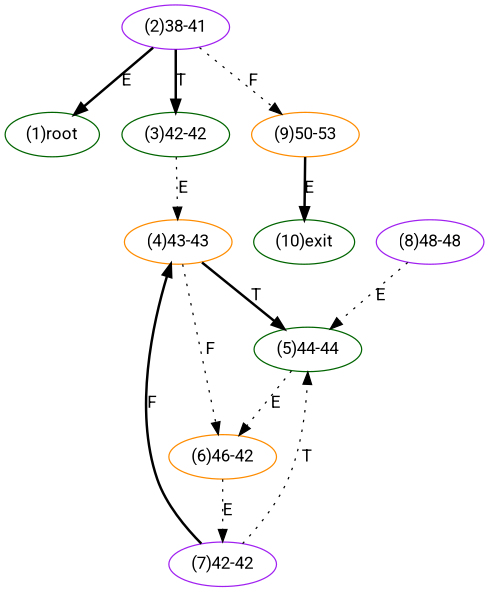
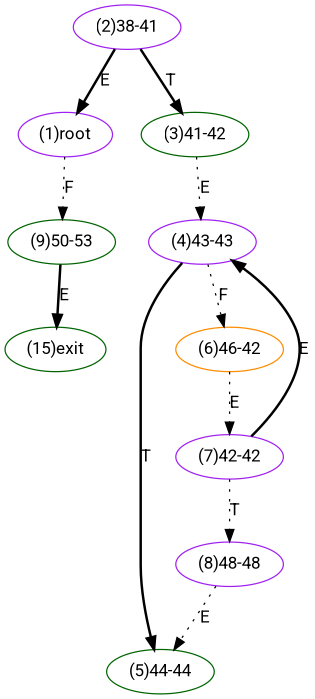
  digraph {
    fontname=Roboto
    node [color=purple fontname=Roboto]
    edge [fontname=Roboto style=dotted]
-   n1 [color=darkgreen label="(1)root"]
+   n1 [label="(1)root"]
    n2 [label="(2)38-41"]
-   n3 [color=darkgreen label="(3)42-42"]
-   n4 [color=darkorange label="(9)50-53"]
-   n5 [color=darkorange label="(4)43-43"]
-   n6 [color=darkgreen label="(10)exit"]
+   n3 [color=darkgreen label="(3)41-42"]
+   n4 [color=darkgreen label="(9)50-53"]
+   n5 [label="(4)43-43"]
+   n6 [color=darkgreen label="(15)exit"]
    n7 [label="(7)42-42"]
    n8 [label="(8)48-48"]
    n9 [color=darkgreen label="(5)44-44"]
    n10 [color=darkorange label="(6)46-42"]
    n2 -> n1 [label=E style=bold]
    n2 -> n3 [label=T style=bold]
-   n2 -> n4 [label=F]
+   n1 -> n4 [label=F]
    n3 -> n5 [label=E]
    n4 -> n6 [label=E style=bold]
    n5 -> n9 [label=T style=bold]
    n5 -> n10 [label=F]
-   n7 -> n5 [label=F style=bold]
-   n7 -> n9 [label=T]
+   n7 -> n5 [label=E style=bold]
+   n7 -> n8 [label=T]
    n8 -> n9 [label=E]
-   n9 -> n10 [label=E]
    n10 -> n7 [label=E]
  }
